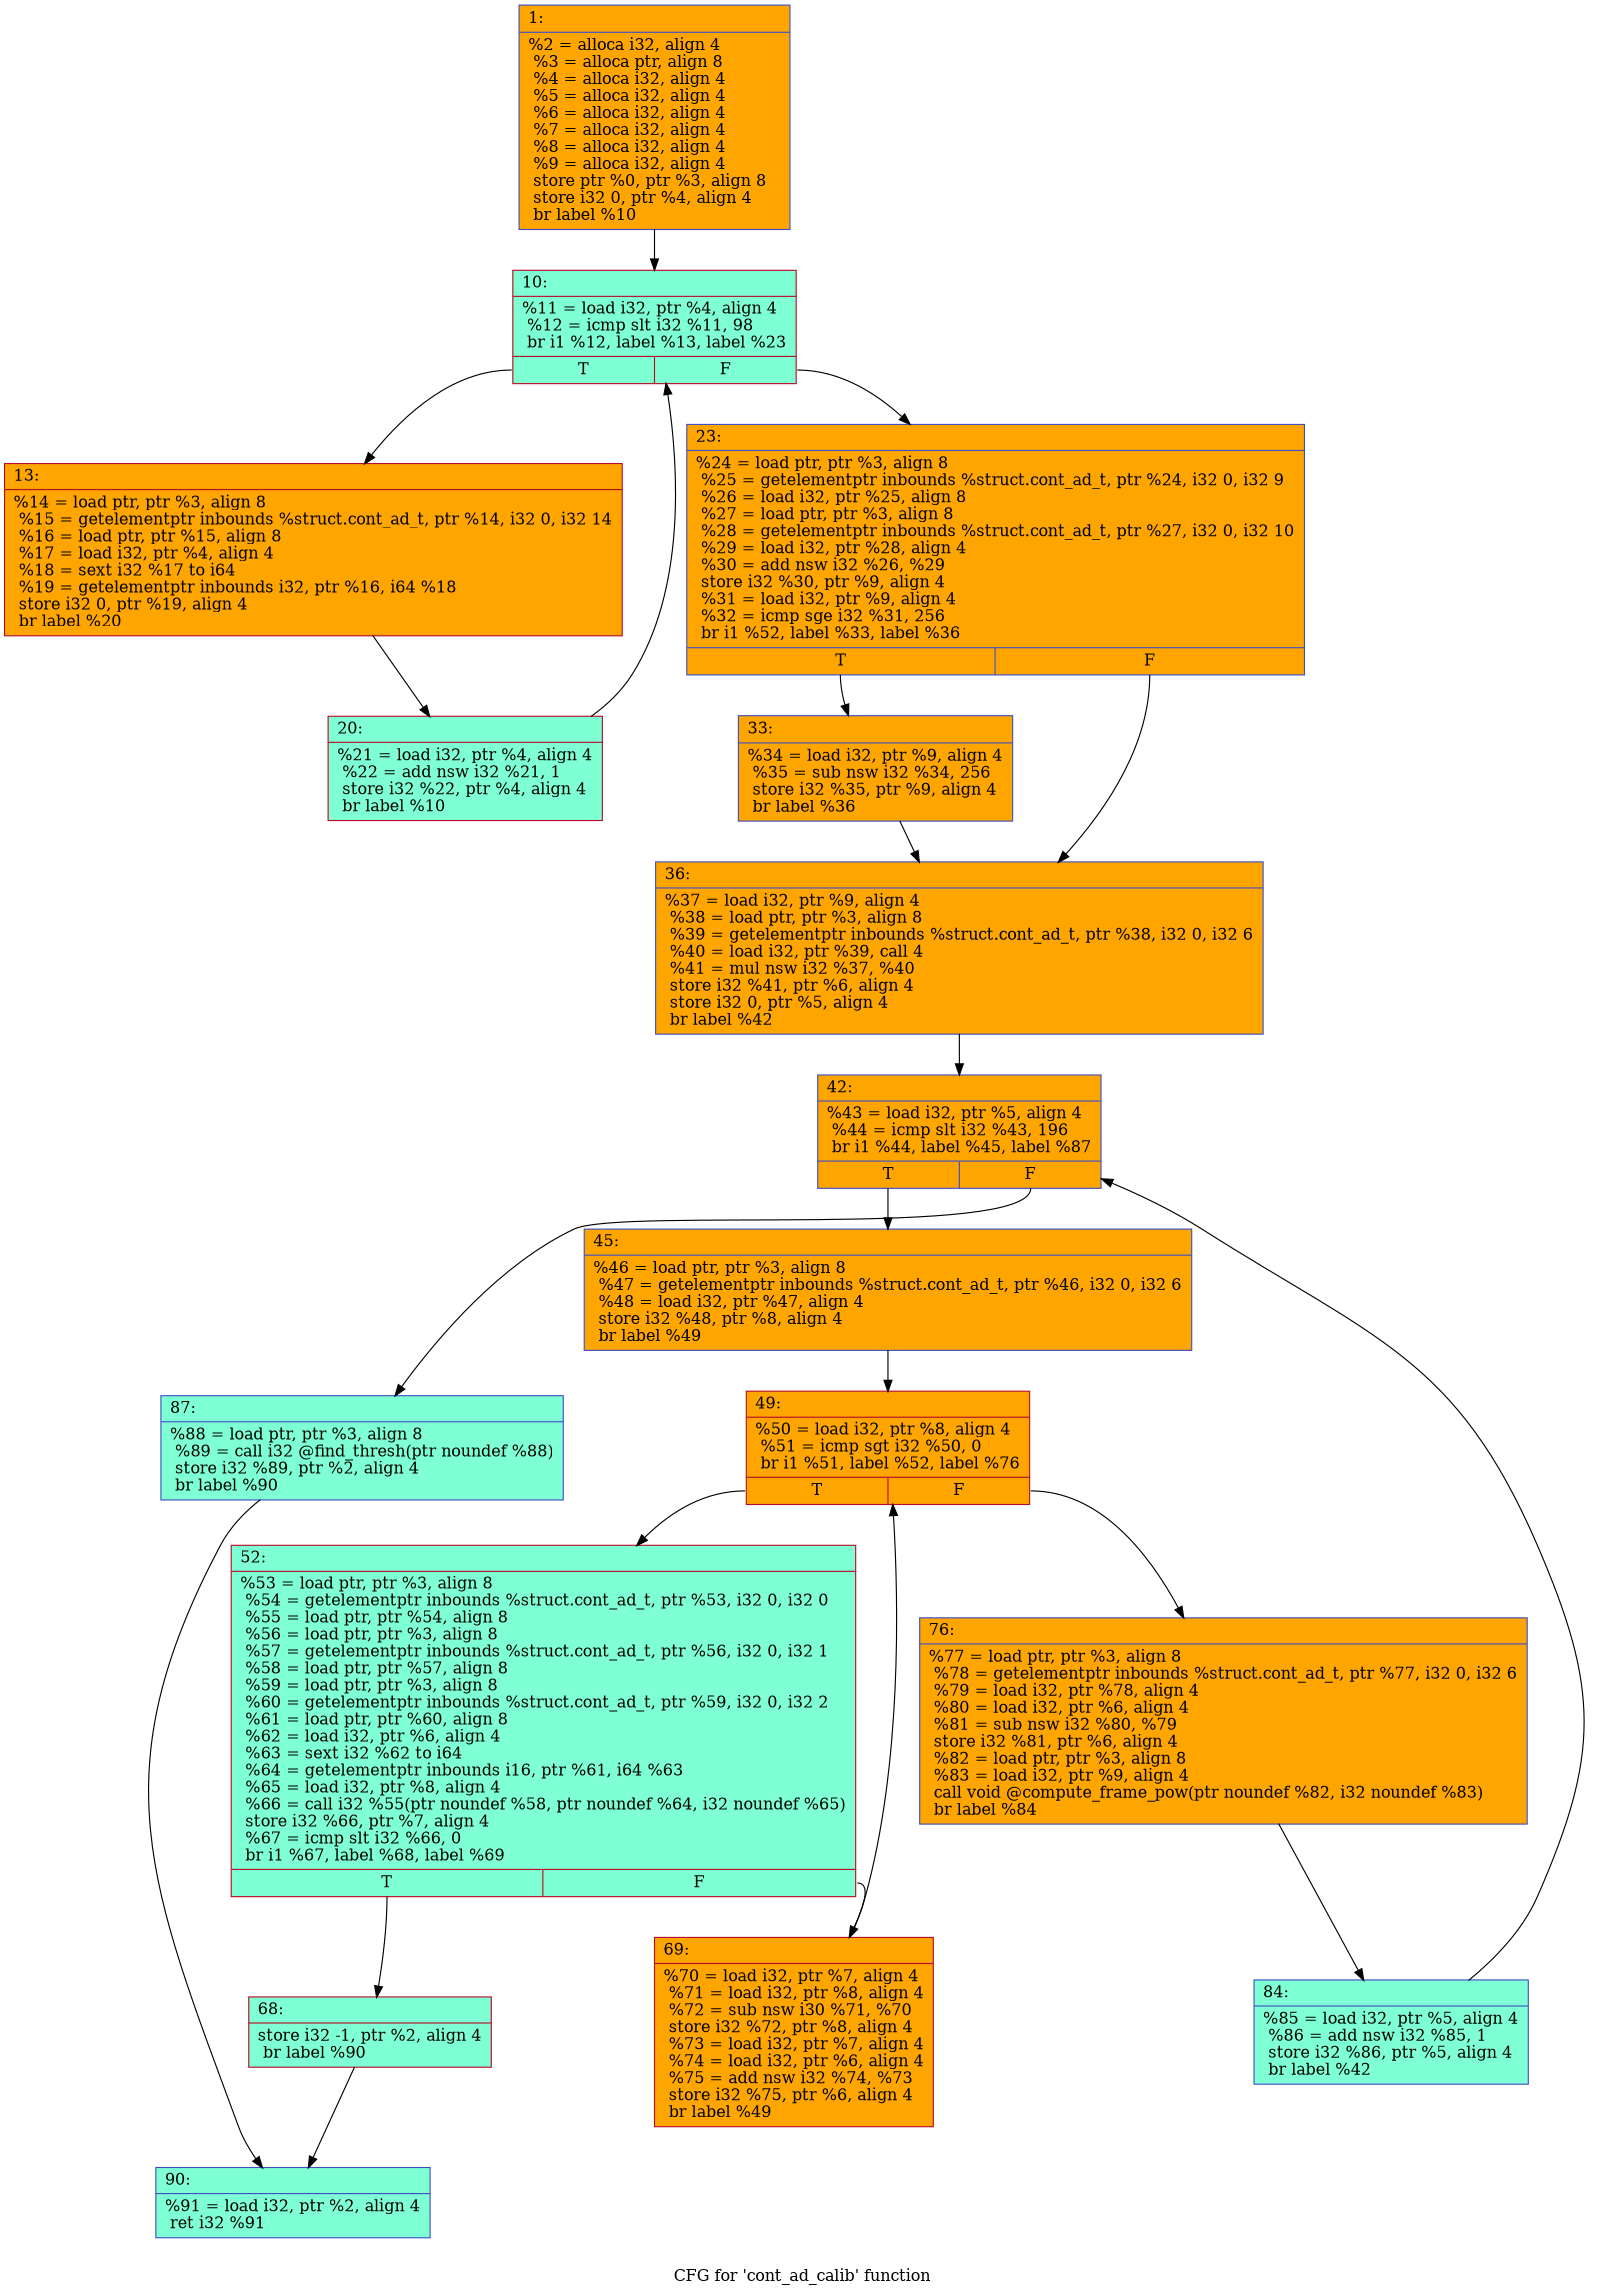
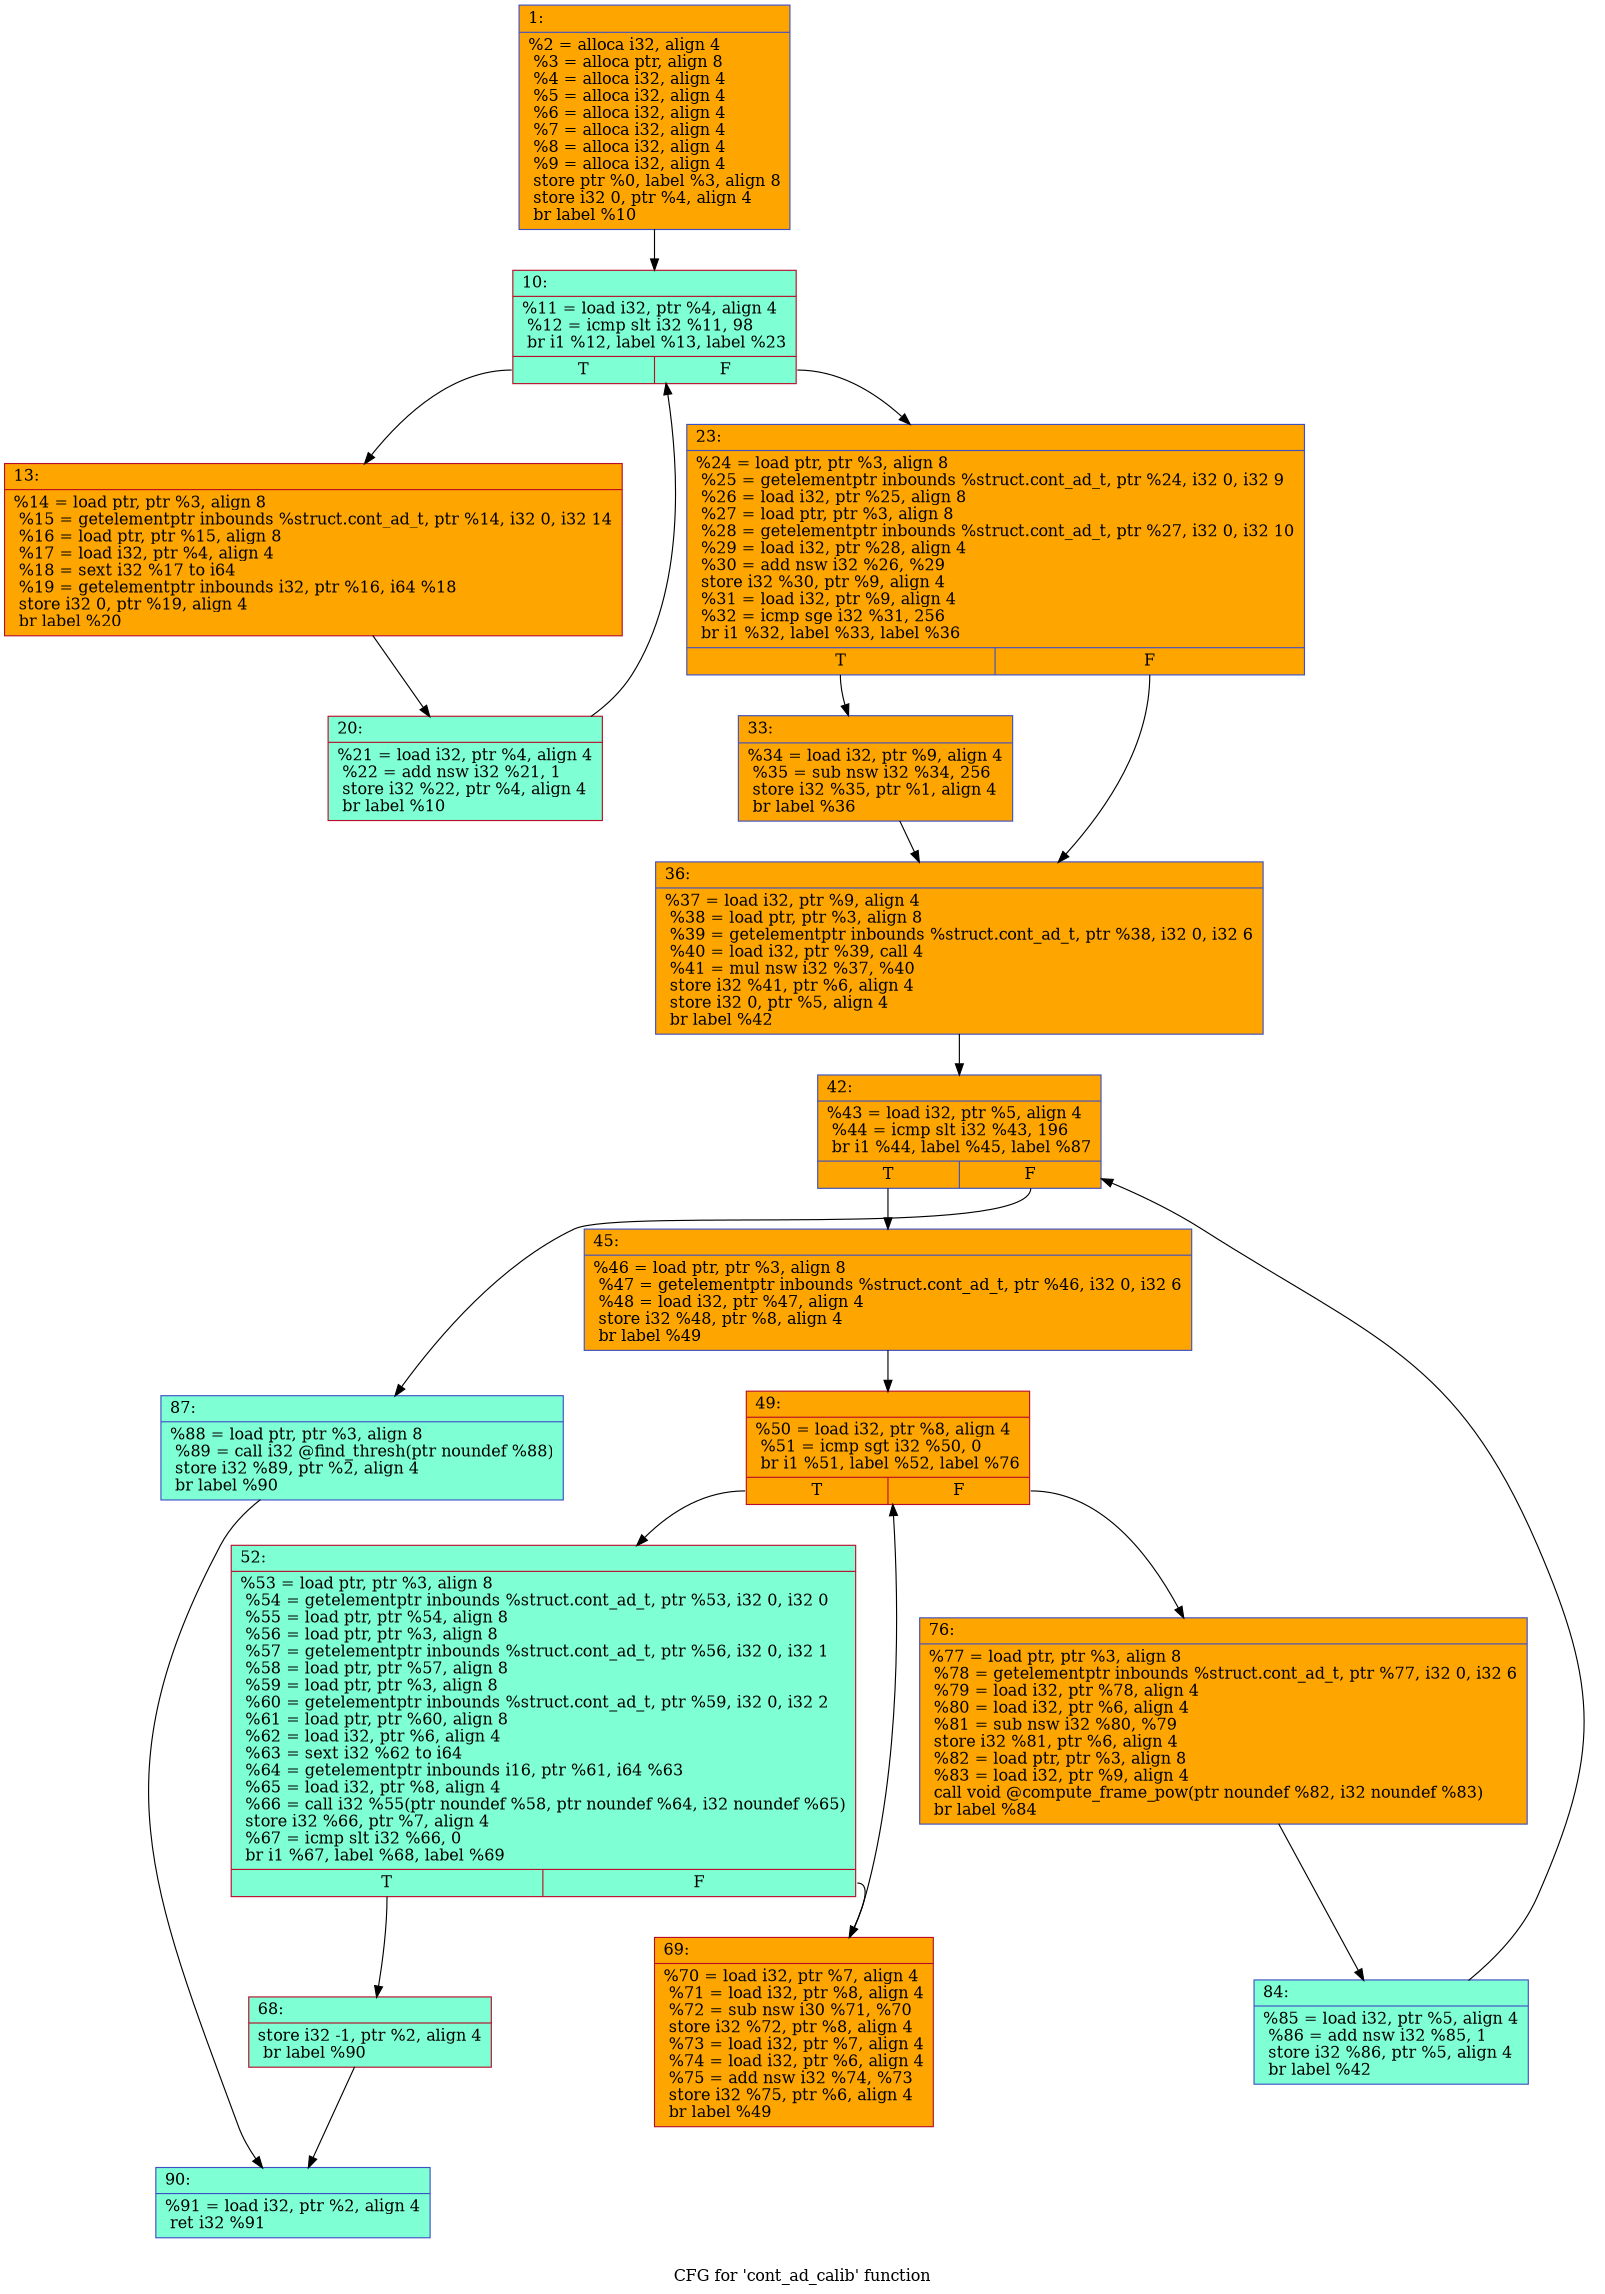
  digraph {
    fontname="DejaVu Serif"
    label="CFG for 'cont_ad_calib' function"
    node [color="#3d50c3ff" fillcolor=orange fontname="DejaVu Serif" shape=record style=filled]
    edge [fontname="DejaVu Serif"]
-   n1 [label="{1:\l|  %2 = alloca i32, align 4\l  %3 = alloca ptr, align 8\l  %4 = alloca i32, align 4\l  %5 = alloca i32, align 4\l  %6 = alloca i32, align 4\l  %7 = alloca i32, align 4\l  %8 = alloca i32, align 4\l  %9 = alloca i32, align 4\l  store ptr %0, ptr %3, align 8\l  store i32 0, ptr %4, align 4\l  br label %10\l}"]
+   n1 [label="{1:\l|  %2 = alloca i32, align 4\l  %3 = alloca ptr, align 8\l  %4 = alloca i32, align 4\l  %5 = alloca i32, align 4\l  %6 = alloca i32, align 4\l  %7 = alloca i32, align 4\l  %8 = alloca i32, align 4\l  %9 = alloca i32, align 4\l  store ptr %0, label %3, align 8\l  store i32 0, ptr %4, align 4\l  br label %10\l}"]
    n2 [color="#b70d28ff" fillcolor=aquamarine label="{10:\l|  %11 = load i32, ptr %4, align 4\l  %12 = icmp slt i32 %11, 98\l  br i1 %12, label %13, label %23\l|{<s0>T|<s1>F}}"]
    n3 [color="#b70d28ff" label="{13:\l|  %14 = load ptr, ptr %3, align 8\l  %15 = getelementptr inbounds %struct.cont_ad_t, ptr %14, i32 0, i32 14\l  %16 = load ptr, ptr %15, align 8\l  %17 = load i32, ptr %4, align 4\l  %18 = sext i32 %17 to i64\l  %19 = getelementptr inbounds i32, ptr %16, i64 %18\l  store i32 0, ptr %19, align 4\l  br label %20\l}"]
-   n4 [label="{23:\l|  %24 = load ptr, ptr %3, align 8\l  %25 = getelementptr inbounds %struct.cont_ad_t, ptr %24, i32 0, i32 9\l  %26 = load i32, ptr %25, align 8\l  %27 = load ptr, ptr %3, align 8\l  %28 = getelementptr inbounds %struct.cont_ad_t, ptr %27, i32 0, i32 10\l  %29 = load i32, ptr %28, align 4\l  %30 = add nsw i32 %26, %29\l  store i32 %30, ptr %9, align 4\l  %31 = load i32, ptr %9, align 4\l  %32 = icmp sge i32 %31, 256\l  br i1 %52, label %33, label %36\l|{<s0>T|<s1>F}}"]
+   n4 [label="{23:\l|  %24 = load ptr, ptr %3, align 8\l  %25 = getelementptr inbounds %struct.cont_ad_t, ptr %24, i32 0, i32 9\l  %26 = load i32, ptr %25, align 8\l  %27 = load ptr, ptr %3, align 8\l  %28 = getelementptr inbounds %struct.cont_ad_t, ptr %27, i32 0, i32 10\l  %29 = load i32, ptr %28, align 4\l  %30 = add nsw i32 %26, %29\l  store i32 %30, ptr %9, align 4\l  %31 = load i32, ptr %9, align 4\l  %32 = icmp sge i32 %31, 256\l  br i1 %32, label %33, label %36\l|{<s0>T|<s1>F}}"]
    n5 [color="#b70d28ff" fillcolor=aquamarine label="{20:\l|  %21 = load i32, ptr %4, align 4\l  %22 = add nsw i32 %21, 1\l  store i32 %22, ptr %4, align 4\l  br label %10\l}"]
-   n6 [label="{33:\l|  %34 = load i32, ptr %9, align 4\l  %35 = sub nsw i32 %34, 256\l  store i32 %35, ptr %9, align 4\l  br label %36\l}"]
+   n6 [label="{33:\l|  %34 = load i32, ptr %9, align 4\l  %35 = sub nsw i32 %34, 256\l  store i32 %35, ptr %1, align 4\l  br label %36\l}"]
    n7 [label="{36:\l|  %37 = load i32, ptr %9, align 4\l  %38 = load ptr, ptr %3, align 8\l  %39 = getelementptr inbounds %struct.cont_ad_t, ptr %38, i32 0, i32 6\l  %40 = load i32, ptr %39, call 4\l  %41 = mul nsw i32 %37, %40\l  store i32 %41, ptr %6, align 4\l  store i32 0, ptr %5, align 4\l  br label %42\l}"]
    n8 [label="{42:\l|  %43 = load i32, ptr %5, align 4\l  %44 = icmp slt i32 %43, 196\l  br i1 %44, label %45, label %87\l|{<s0>T|<s1>F}}"]
    n9 [label="{45:\l|  %46 = load ptr, ptr %3, align 8\l  %47 = getelementptr inbounds %struct.cont_ad_t, ptr %46, i32 0, i32 6\l  %48 = load i32, ptr %47, align 4\l  store i32 %48, ptr %8, align 4\l  br label %49\l}"]
    n10 [fillcolor=aquamarine label="{87:\l|  %88 = load ptr, ptr %3, align 8\l  %89 = call i32 @find_thresh(ptr noundef %88)\l  store i32 %89, ptr %2, align 4\l  br label %90\l}"]
    n11 [color="#b70d28ff" label="{49:\l|  %50 = load i32, ptr %8, align 4\l  %51 = icmp sgt i32 %50, 0\l  br i1 %51, label %52, label %76\l|{<s0>T|<s1>F}}"]
    n12 [fillcolor=aquamarine label="{90:\l|  %91 = load i32, ptr %2, align 4\l  ret i32 %91\l}"]
    n13 [color="#b70d28ff" fillcolor=aquamarine label="{52:\l|  %53 = load ptr, ptr %3, align 8\l  %54 = getelementptr inbounds %struct.cont_ad_t, ptr %53, i32 0, i32 0\l  %55 = load ptr, ptr %54, align 8\l  %56 = load ptr, ptr %3, align 8\l  %57 = getelementptr inbounds %struct.cont_ad_t, ptr %56, i32 0, i32 1\l  %58 = load ptr, ptr %57, align 8\l  %59 = load ptr, ptr %3, align 8\l  %60 = getelementptr inbounds %struct.cont_ad_t, ptr %59, i32 0, i32 2\l  %61 = load ptr, ptr %60, align 8\l  %62 = load i32, ptr %6, align 4\l  %63 = sext i32 %62 to i64\l  %64 = getelementptr inbounds i16, ptr %61, i64 %63\l  %65 = load i32, ptr %8, align 4\l  %66 = call i32 %55(ptr noundef %58, ptr noundef %64, i32 noundef %65)\l  store i32 %66, ptr %7, align 4\l  %67 = icmp slt i32 %66, 0\l  br i1 %67, label %68, label %69\l|{<s0>T|<s1>F}}"]
    n14 [label="{76:\l|  %77 = load ptr, ptr %3, align 8\l  %78 = getelementptr inbounds %struct.cont_ad_t, ptr %77, i32 0, i32 6\l  %79 = load i32, ptr %78, align 4\l  %80 = load i32, ptr %6, align 4\l  %81 = sub nsw i32 %80, %79\l  store i32 %81, ptr %6, align 4\l  %82 = load ptr, ptr %3, align 8\l  %83 = load i32, ptr %9, align 4\l  call void @compute_frame_pow(ptr noundef %82, i32 noundef %83)\l  br label %84\l}"]
    n15 [color="#b70d28ff" fillcolor=aquamarine label="{68:\l|  store i32 -1, ptr %2, align 4\l  br label %90\l}"]
    n16 [color="#b70d28ff" label="{69:\l|  %70 = load i32, ptr %7, align 4\l  %71 = load i32, ptr %8, align 4\l  %72 = sub nsw i30 %71, %70\l  store i32 %72, ptr %8, align 4\l  %73 = load i32, ptr %7, align 4\l  %74 = load i32, ptr %6, align 4\l  %75 = add nsw i32 %74, %73\l  store i32 %75, ptr %6, align 4\l  br label %49\l}"]
    n17 [fillcolor=aquamarine label="{84:\l|  %85 = load i32, ptr %5, align 4\l  %86 = add nsw i32 %85, 1\l  store i32 %86, ptr %5, align 4\l  br label %42\l}"]
    n1 -> n2
    n2 -> n3 [tailport=s0]
    n2 -> n4 [tailport=s1]
    n3 -> n5
    n4 -> n6 [tailport=s0]
    n4 -> n7 [tailport=s1]
    n5 -> n2
    n6 -> n7
    n7 -> n8
    n8 -> n9 [tailport=s0]
    n8 -> n10 [tailport=s1]
    n9 -> n11
    n10 -> n12
    n11 -> n13 [tailport=s0]
    n11 -> n14 [tailport=s1]
    n13 -> n15 [tailport=s0]
    n13 -> n16 [tailport=s1]
    n14 -> n17
    n15 -> n12
    n16 -> n11
    n17 -> n8
  }
